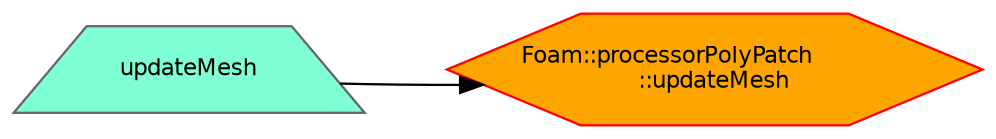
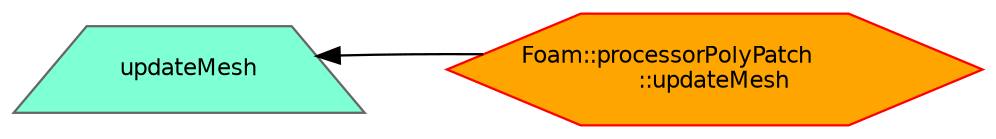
  digraph {
    rankdir=LR
    node [fontname=Helvetica fontsize=10 style=filled]
    n1 [color=gray40 fillcolor=aquamarine fontcolor=black height=0.2 label=updateMesh shape=trapezium width=0.4]
    n2 [color=red fillcolor=orange height=0.2 label="Foam::processorPolyPatch\l::updateMesh" shape=hexagon width=0.4]
-   n1 -> n2 [color=black fontname=Helvetica fontsize=10 labelfontname=Helvetica labelfontsize=10 style=solid]
+   n2 -> n1 [color=black fontname=Helvetica fontsize=10 labelfontname=Helvetica labelfontsize=10 style=solid]
  }
